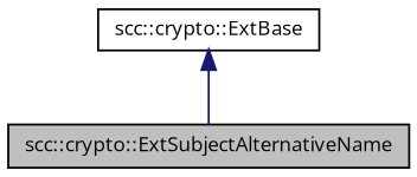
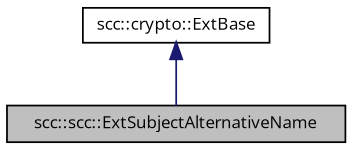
  digraph {
    fontname="Open Sans"
    node [color=black fontname="Open Sans" fontsize=10 shape=record style=filled]
-   n1 [fillcolor=grey75 fontcolor=black height=0.2 label="scc::crypto::ExtSubjectAlternativeName" width=0.4]
+   n1 [fillcolor=grey75 fontcolor=black height=0.2 label="scc::scc::ExtSubjectAlternativeName" width=0.4]
    n2 [fillcolor=white height=0.2 label="scc::crypto::ExtBase" width=0.4]
    n2 -> n1 [color=midnightblue dir=back fontname="Open Sans" fontsize=10 labelfontname=Helvetica labelfontsize=10 style=solid]
  }
